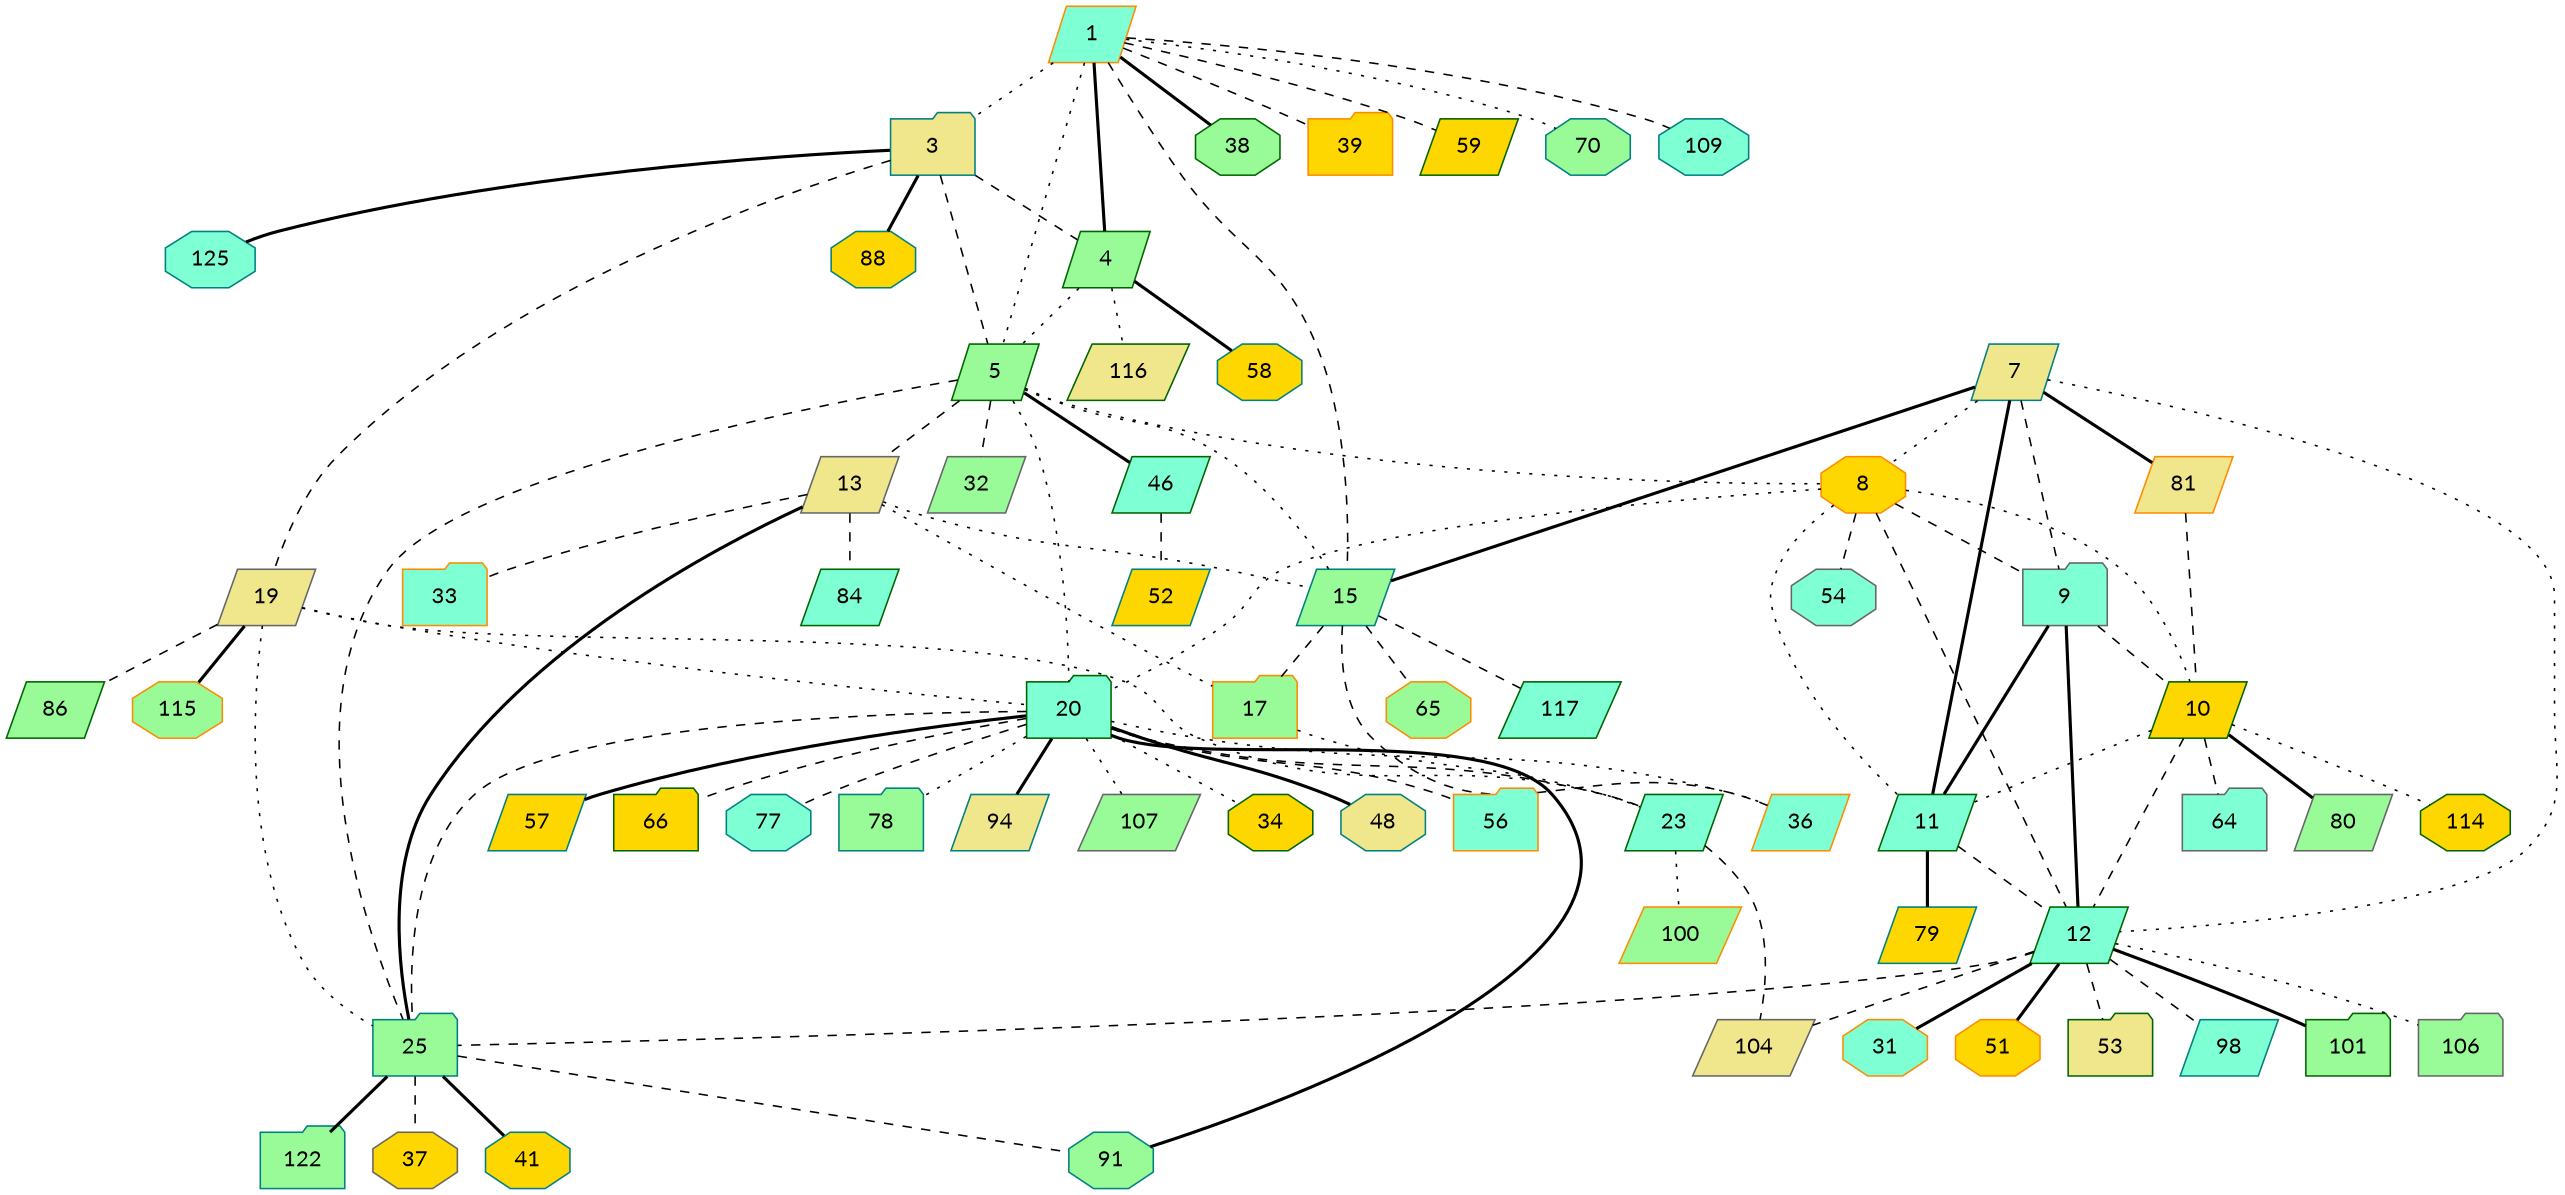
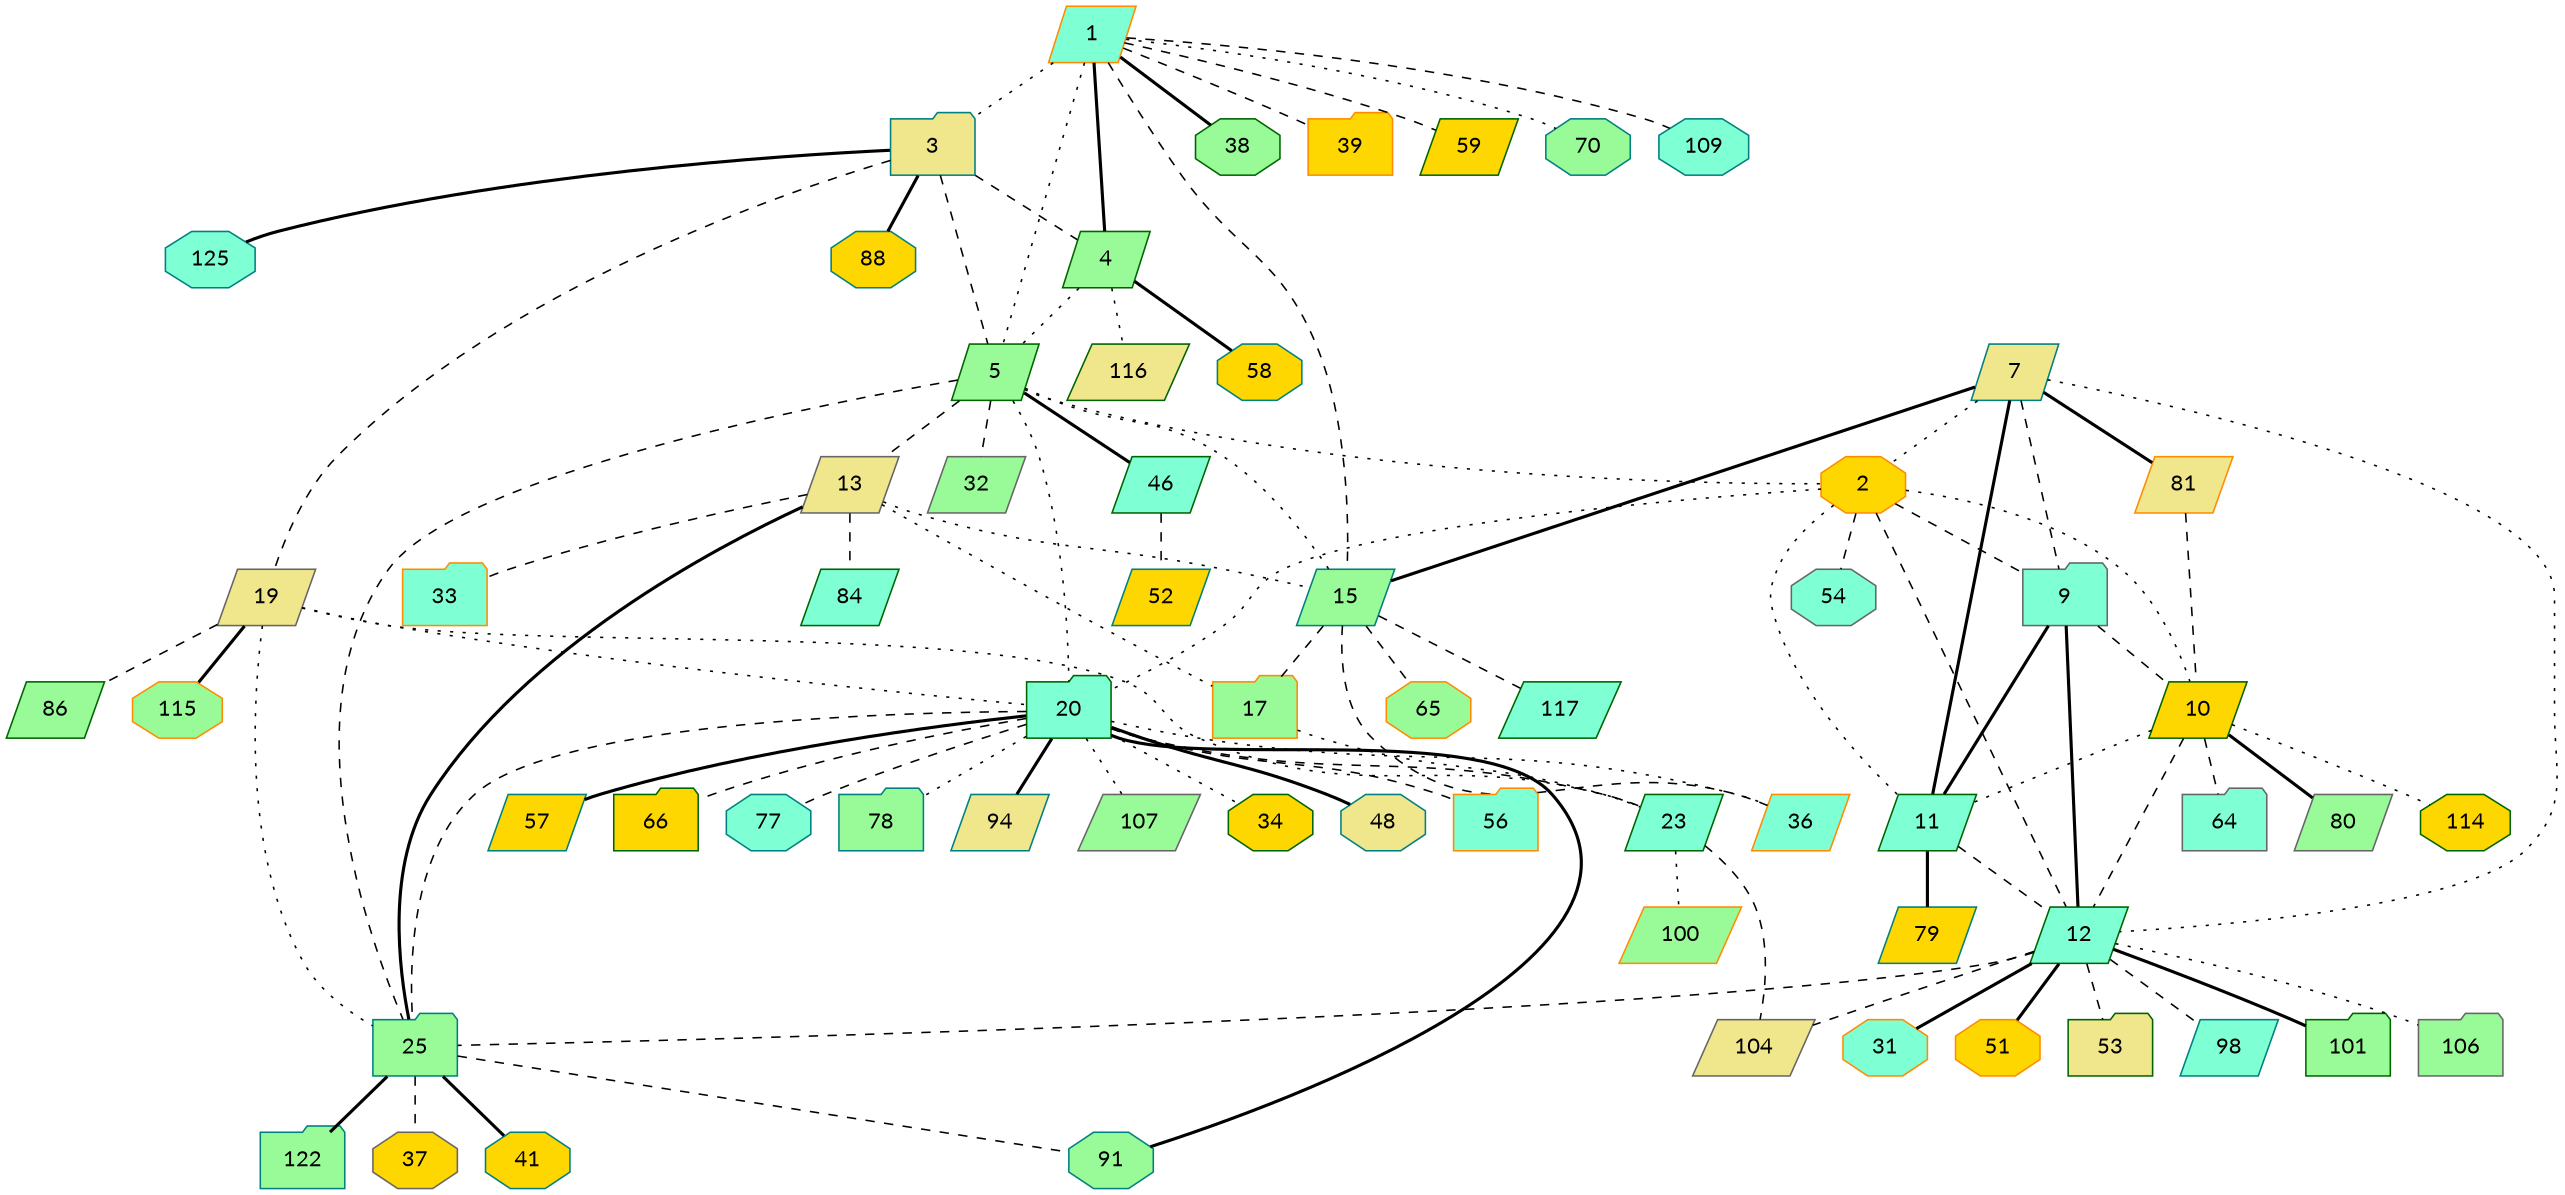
  graph {
    fontname=Lato
    node [color=teal fillcolor=aquamarine fontname=Lato shape=parallelogram style=filled]
    edge [fontname=Lato style=dashed]
    1 [color=darkorange super="+61+2+62"]
    3 [fillcolor=khaki shape=folder]
    4 [color=darkgreen fillcolor=palegreen]
    5 [color=darkgreen fillcolor=palegreen super="+43+6"]
    15 [fillcolor=palegreen super="+16"]
    38 [color=darkgreen fillcolor=palegreen shape=octagon]
    39 [color=darkorange fillcolor=gold shape=folder super="+96"]
    59 [color=darkgreen fillcolor=gold super="+123"]
    70 [fillcolor=palegreen shape=octagon]
    109 [shape=octagon]
    19 [color=gray40 fillcolor=khaki super="+87"]
    88 [fillcolor=gold shape=octagon]
    125 [shape=octagon]
    58 [fillcolor=gold shape=octagon]
    116 [color=darkgreen fillcolor=khaki]
-   8 [color=darkorange fillcolor=gold shape=octagon super="+35+69+50+93+118+97"]
+   8 [color=darkorange fillcolor=gold shape=octagon super="+35+69+50+93+118+97" label=2]
    13 [color=gray40 fillcolor=khaki super="+14+126+18"]
    20 [color=darkgreen shape=folder super="+21"]
    25 [fillcolor=palegreen shape=folder super="+29+119+75+28+26+42"]
    32 [color=gray40 fillcolor=palegreen]
    46 [color=darkgreen super="+67"]
    17 [color=darkorange fillcolor=palegreen shape=folder super="+44"]
    36 [color=darkorange super="+73+103+72"]
    65 [color=darkorange fillcolor=palegreen shape=octagon]
    117 [color=darkgreen]
    23 [color=darkgreen]
    86 [color=darkgreen fillcolor=palegreen]
    115 [color=darkorange fillcolor=palegreen shape=octagon]
    9 [color=gray40 shape=folder super="+47"]
    10 [color=darkgreen fillcolor=gold]
    11 [color=darkgreen]
    12 [color=darkgreen]
    54 [color=gray40 shape=octagon]
    33 [color=darkorange shape=folder]
    84 [color=darkgreen]
    34 [color=darkgreen fillcolor=gold shape=octagon]
    48 [fillcolor=khaki shape=octagon]
    56 [color=darkorange shape=folder]
    57 [fillcolor=gold]
    66 [color=darkgreen fillcolor=gold shape=folder]
    77 [shape=octagon]
    78 [fillcolor=palegreen shape=folder]
    91 [fillcolor=palegreen shape=octagon]
    94 [fillcolor=khaki]
    107 [color=gray40 fillcolor=palegreen]
    37 [color=gray40 fillcolor=gold shape=octagon super="+63"]
    41 [fillcolor=gold shape=octagon]
    122 [fillcolor=palegreen shape=folder]
    52 [fillcolor=gold]
    7 [fillcolor=khaki]
    81 [color=darkorange fillcolor=khaki]
    64 [color=gray40 shape=folder super="+108"]
    80 [color=gray40 fillcolor=palegreen]
    114 [color=darkgreen fillcolor=gold shape=octagon]
    79 [fillcolor=gold super="+89"]
    31 [color=darkorange shape=octagon]
    51 [color=darkorange fillcolor=gold shape=octagon]
    53 [color=darkgreen fillcolor=khaki shape=folder]
    98
    101 [color=darkgreen fillcolor=palegreen shape=folder]
    104 [color=gray40 fillcolor=khaki super="+111"]
    106 [color=gray40 fillcolor=palegreen shape=folder]
    100 [color=darkorange fillcolor=palegreen]
    1 -- 3 [style=dotted weight=2]
    1 -- 4 [style=bold weight=2]
    1 -- 5 [style=dotted weight=4]
    1 -- 15
    1 -- 38 [style=bold]
    1 -- 39
    1 -- 59
    1 -- 70 [style=dotted]
    1 -- 109
    3 -- 4
    3 -- 5 [weight=2]
    3 -- 19
    3 -- 88 [style=bold]
    3 -- 125 [style=bold]
    4 -- 5 [style=dotted weight=2]
    4 -- 58 [style=bold]
    4 -- 116 [style=dotted]
    5 -- 15 [style=dotted]
    5 -- 8 [style=dotted]
    5 -- 13
    5 -- 20 [style=dotted weight=2]
    5 -- 25
    5 -- 32
    5 -- 46 [style=bold]
    15 -- 17 [weight=2]
    15 -- 36
    15 -- 65
    15 -- 117
    19 -- 20 [style=dotted weight=4]
    19 -- 25 [style=dotted]
    19 -- 23 [style=dotted]
    19 -- 86
    19 -- 115 [style=bold]
    8 -- 20 [style=dotted]
    8 -- 9
    8 -- 10 [style=dotted]
    8 -- 11 [style=dotted]
    8 -- 12
    8 -- 54
    13 -- 15 [style=dotted weight=6]
    13 -- 25 [style=bold]
    13 -- 17 [style=dotted weight=3]
    13 -- 33
    13 -- 84
    20 -- 25
    20 -- 36 [style=dotted]
    20 -- 23 [weight=4]
    20 -- 34 [style=dotted]
    20 -- 48 [style=bold]
    20 -- 56
    20 -- 57 [style=bold]
    20 -- 66
    20 -- 77
    20 -- 78 [style=dotted]
    20 -- 91 [style=bold]
    20 -- 94 [style=bold]
    20 -- 107 [style=dotted]
    25 -- 91
    25 -- 37
    25 -- 41 [style=bold]
    25 -- 122 [style=bold]
    46 -- 52
    17 -- 23 [style=dotted]
    23 -- 104
    23 -- 100 [style=dotted]
    9 -- 10
    9 -- 11 [style=bold]
    9 -- 12 [style=bold]
    10 -- 11 [style=dotted]
    10 -- 12
    10 -- 64
    10 -- 80 [style=bold]
    10 -- 114 [style=dotted]
    11 -- 12
    11 -- 79 [style=bold]
    12 -- 25
    12 -- 31 [style=bold]
    12 -- 51 [style=bold]
    12 -- 53
    12 -- 98
    12 -- 101 [style=bold]
    12 -- 104
    12 -- 106 [style=dotted]
    7 -- 15 [style=bold]
    7 -- 8 [style=dotted]
    7 -- 9
    7 -- 11 [style=bold]
    7 -- 12 [style=dotted]
    7 -- 81 [style=bold]
    81 -- 10
  }
